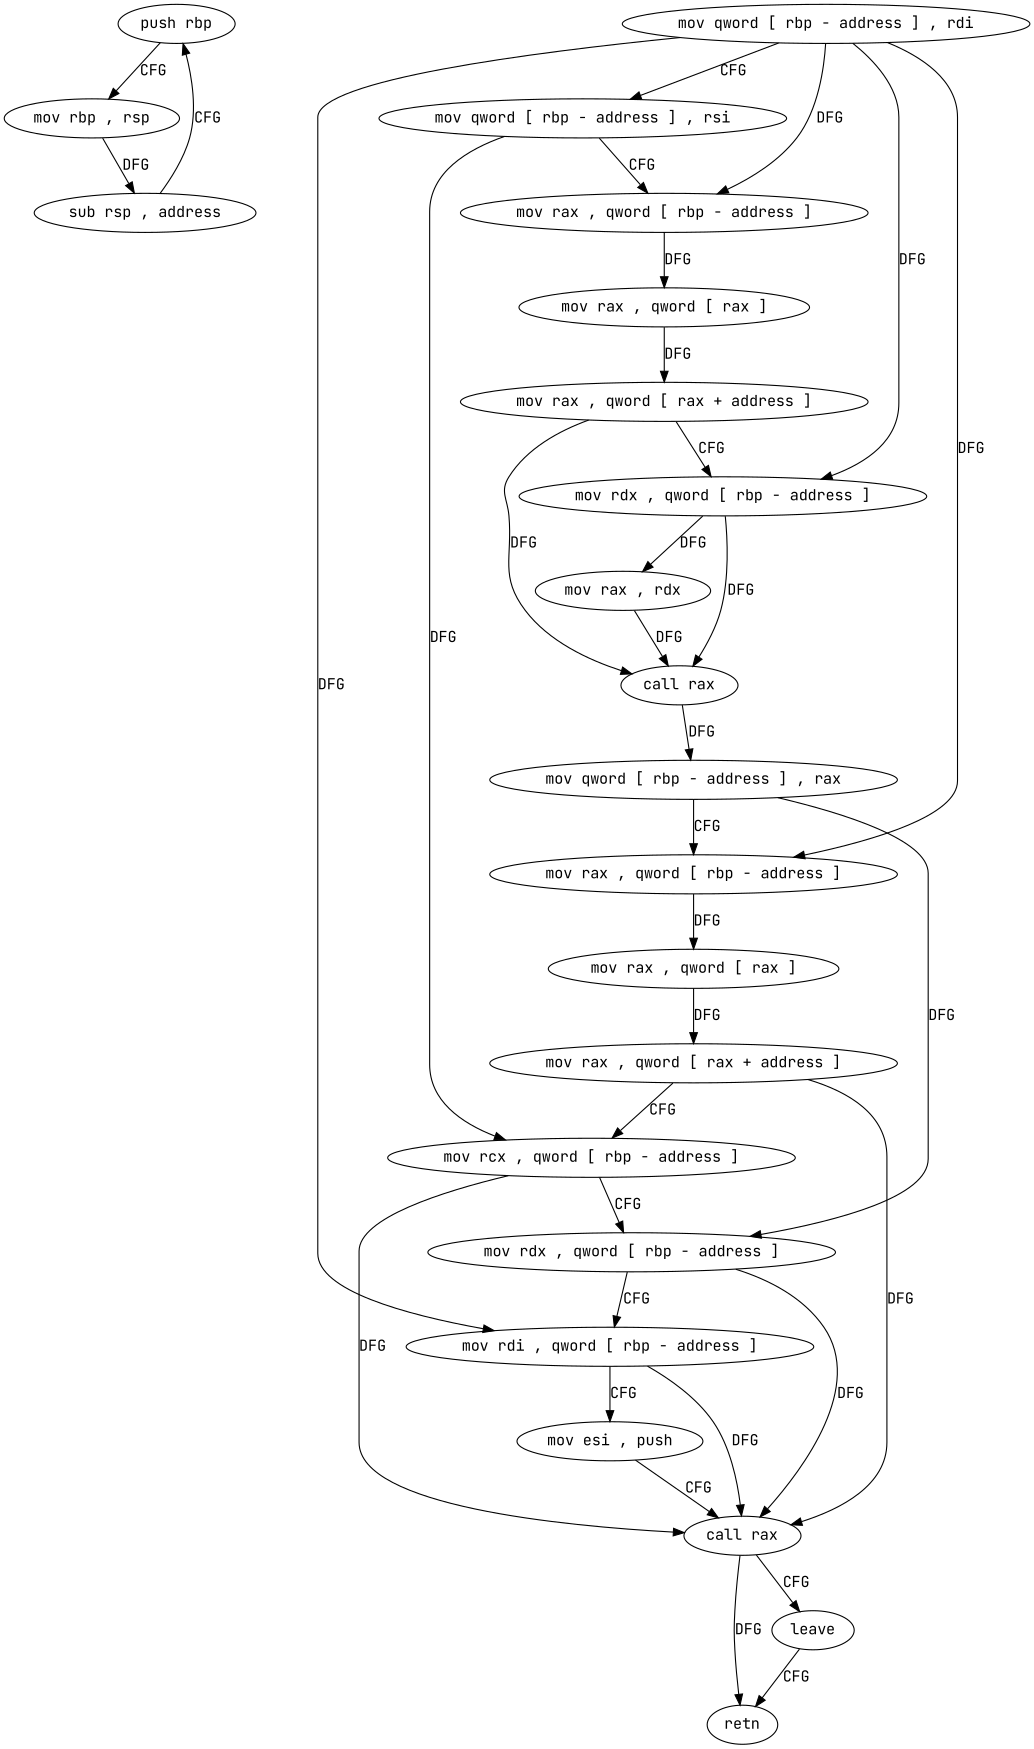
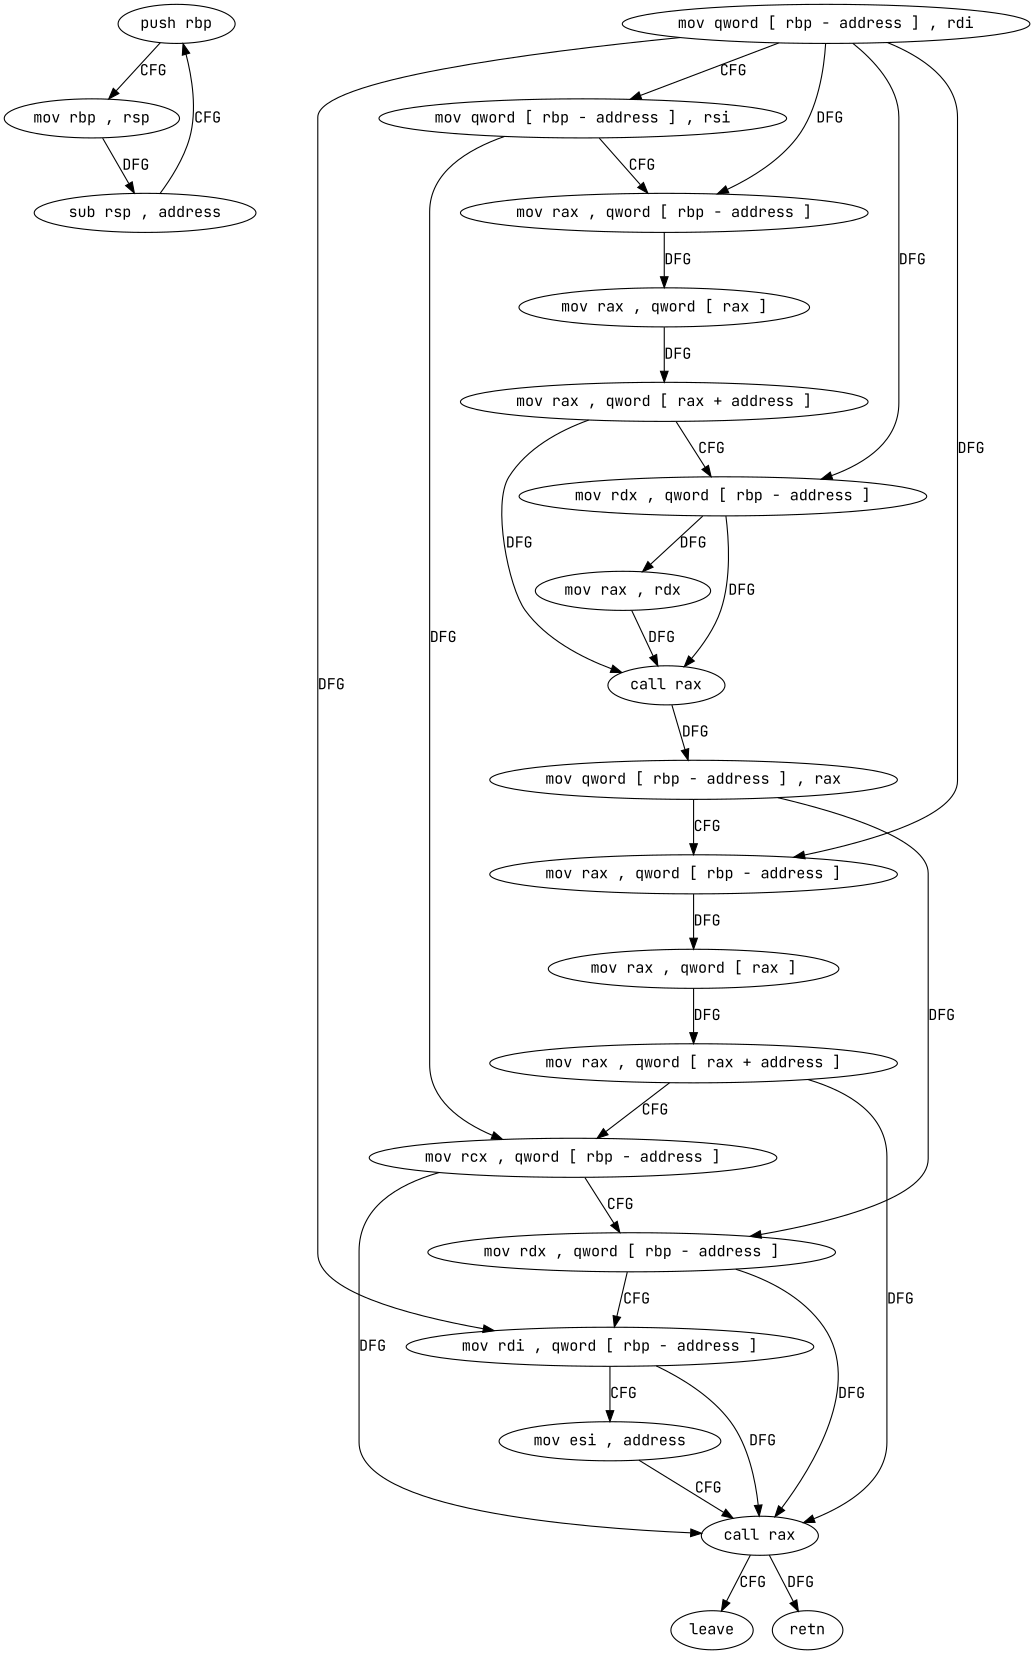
  digraph {
    fontname="JetBrains Mono"
    node [fontname="JetBrains Mono"]
    edge [fontname="JetBrains Mono"]
    n1 [label="push rbp"]
    n2 [label="mov rbp , rsp"]
    n3 [label="sub rsp , address"]
    n4 [label="mov qword [ rbp - address ] , rdi"]
    n5 [label="mov qword [ rbp - address ] , rsi"]
    n6 [label="mov rax , qword [ rbp - address ]"]
    n7 [label="mov rdx , qword [ rbp - address ]"]
    n8 [label="mov rax , qword [ rbp - address ]"]
    n9 [label="mov rdi , qword [ rbp - address ]"]
    n10 [label="mov rcx , qword [ rbp - address ]"]
    n11 [label="mov rax , qword [ rax ]"]
    n12 [label="call rax"]
    n13 [label="mov rax , rdx"]
    n14 [label="mov rax , qword [ rax ]"]
    n15 [label="call rax"]
-   n16 [label="mov esi , push"]
+   n16 [label="mov esi , address"]
    n17 [label="mov rdx , qword [ rbp - address ]"]
    n18 [label="mov rax , qword [ rax + address ]"]
    n19 [label="mov qword [ rbp - address ] , rax"]
    n20 [label="mov rax , qword [ rax + address ]"]
    n21 [label=leave]
    n22 [label=retn]
    n1 -> n2 [label=CFG]
    n2 -> n3 [label=DFG]
    n3 -> n1 [label=CFG]
    n4 -> n5 [label=CFG]
    n4 -> n6 [label=DFG]
    n4 -> n7 [label=DFG]
    n4 -> n8 [label=DFG]
    n4 -> n9 [label=DFG]
    n5 -> n6 [label=CFG]
    n5 -> n10 [label=DFG]
    n6 -> n11 [label=DFG]
    n7 -> n12 [label=DFG]
    n7 -> n13 [label=DFG]
    n8 -> n14 [label=DFG]
    n9 -> n15 [label=DFG]
    n9 -> n16 [label=CFG]
    n10 -> n15 [label=DFG]
    n10 -> n17 [label=CFG]
    n11 -> n18 [label=DFG]
    n12 -> n19 [label=DFG]
    n13 -> n12 [label=DFG]
    n14 -> n20 [label=DFG]
    n15 -> n21 [label=CFG]
    n15 -> n22 [label=DFG]
    n16 -> n15 [label=CFG]
    n17 -> n9 [label=CFG]
    n17 -> n15 [label=DFG]
    n18 -> n7 [label=CFG]
    n18 -> n12 [label=DFG]
    n19 -> n8 [label=CFG]
    n19 -> n17 [label=DFG]
    n20 -> n10 [label=CFG]
    n20 -> n15 [label=DFG]
-   n21 -> n22 [label=CFG]
  }
